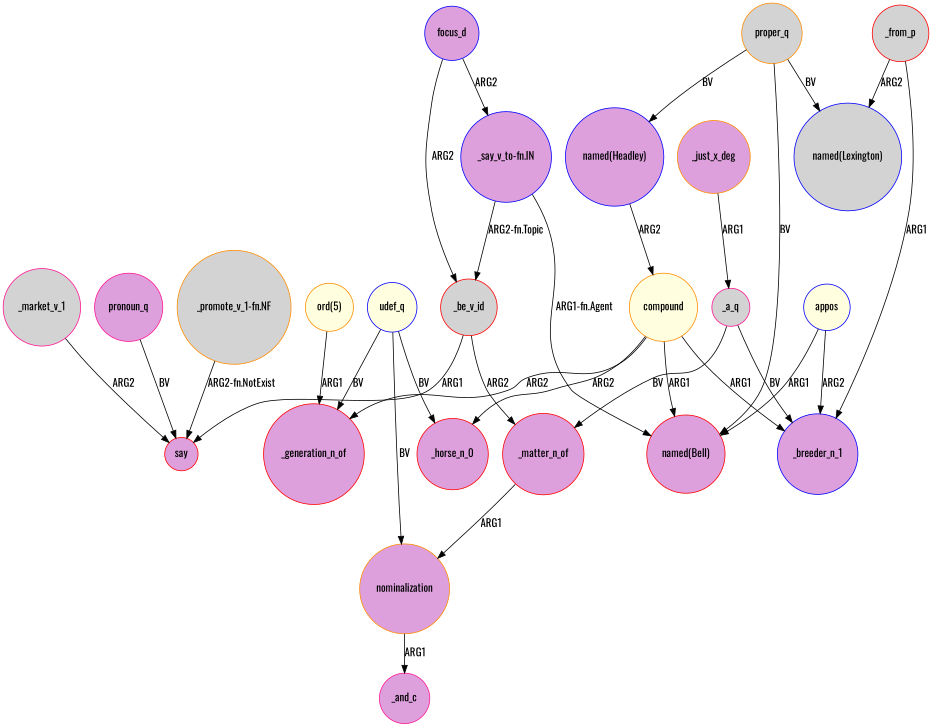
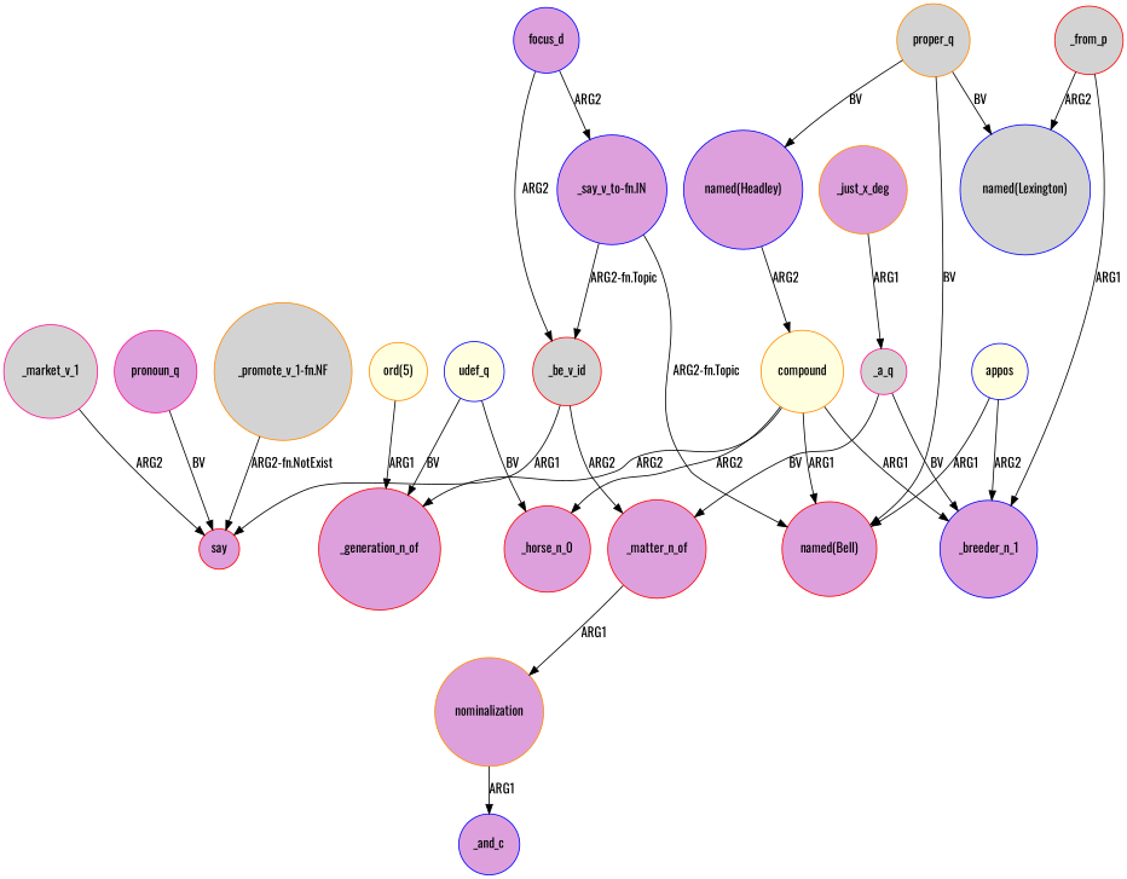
  digraph {
    fontname=Oswald
    node [color=red fillcolor=plum fontname=Oswald shape=circle style=filled]
    edge [fontname=Oswald]
    _be_v_id [fillcolor=lightgrey]
    focus_d [color=blue]
    "_say_v_to-fn.IN" [color=blue]
    n4 [label=say]
    _matter_n_of
    "named(Bell)"
    nominalization [color=darkorange]
    _a_q [color=deeppink fillcolor=lightgrey]
    _breeder_n_1 [color=blue]
    compound [color=darkorange fillcolor=lightyellow]
    _generation_n_of
    n12 [label=_horse_n_0]
    "named(Headley)" [color=blue]
    proper_q [color=darkorange fillcolor=lightgrey]
    "named(Lexington)" [color=blue fillcolor=lightgrey]
-   _and_c [color=deeppink]
+   _and_c [color=blue]
    _from_p [fillcolor=lightgrey]
    pronoun_q [color=deeppink]
    "ord(5)" [color=darkorange fillcolor=lightyellow]
    appos [color=blue fillcolor=lightyellow]
    udef_q [color=blue fillcolor=lightyellow]
    "_promote_v_1-fn.NF" [color=darkorange fillcolor=lightgrey]
    _market_v_1 [color=deeppink fillcolor=lightgrey]
    _just_x_deg [color=darkorange]
    _be_v_id -> n4 [label=ARG1]
    _be_v_id -> _matter_n_of [label=ARG2]
    focus_d -> _be_v_id [label=ARG2]
    focus_d -> "_say_v_to-fn.IN" [label=ARG2]
    "_say_v_to-fn.IN" -> _be_v_id [label="ARG2-fn.Topic"]
-   "_say_v_to-fn.IN" -> "named(Bell)" [label="ARG1-fn.Agent"]
+   "_say_v_to-fn.IN" -> "named(Bell)" [label="ARG2-fn.Topic"]
    _matter_n_of -> nominalization [label=ARG1]
    nominalization -> _and_c [label=ARG1]
    _a_q -> _matter_n_of [label=BV]
    _a_q -> _breeder_n_1 [label=BV]
    compound -> "named(Bell)" [label=ARG1]
    compound -> _breeder_n_1 [label=ARG1]
    compound -> _generation_n_of [label=ARG2]
    compound -> n12 [label=ARG2]
    "named(Headley)" -> compound [label=ARG2]
    proper_q -> "named(Bell)" [label=BV]
    proper_q -> "named(Headley)" [label=BV]
    proper_q -> "named(Lexington)" [label=BV]
    _from_p -> _breeder_n_1 [label=ARG1]
    _from_p -> "named(Lexington)" [label=ARG2]
    pronoun_q -> n4 [label=BV]
    "ord(5)" -> _generation_n_of [label=ARG1]
    appos -> "named(Bell)" [label=ARG1]
    appos -> _breeder_n_1 [label=ARG2]
-   udef_q -> nominalization [label=BV]
    udef_q -> _generation_n_of [label=BV]
    udef_q -> n12 [label=BV]
    "_promote_v_1-fn.NF" -> n4 [label="ARG2-fn.NotExist"]
    _market_v_1 -> n4 [label=ARG2]
    _just_x_deg -> _a_q [label=ARG1]
  }
